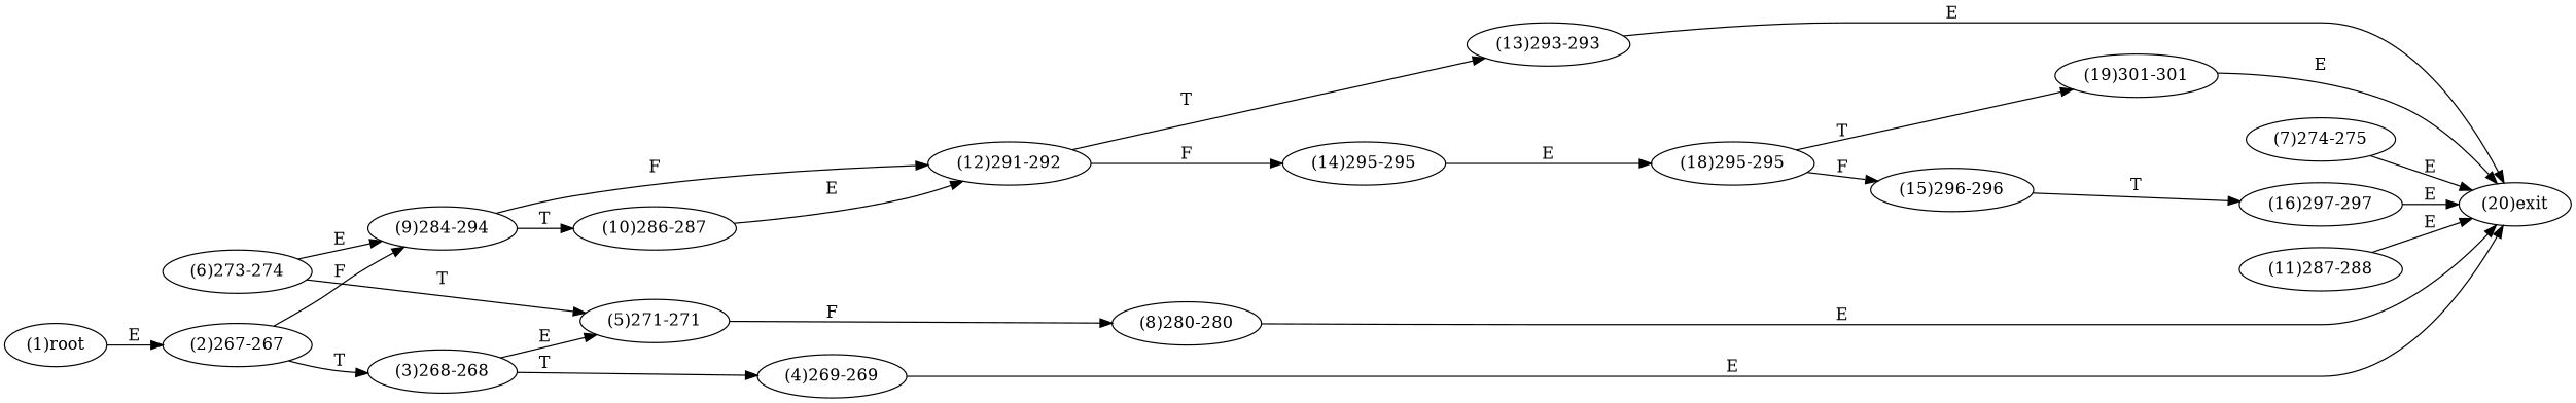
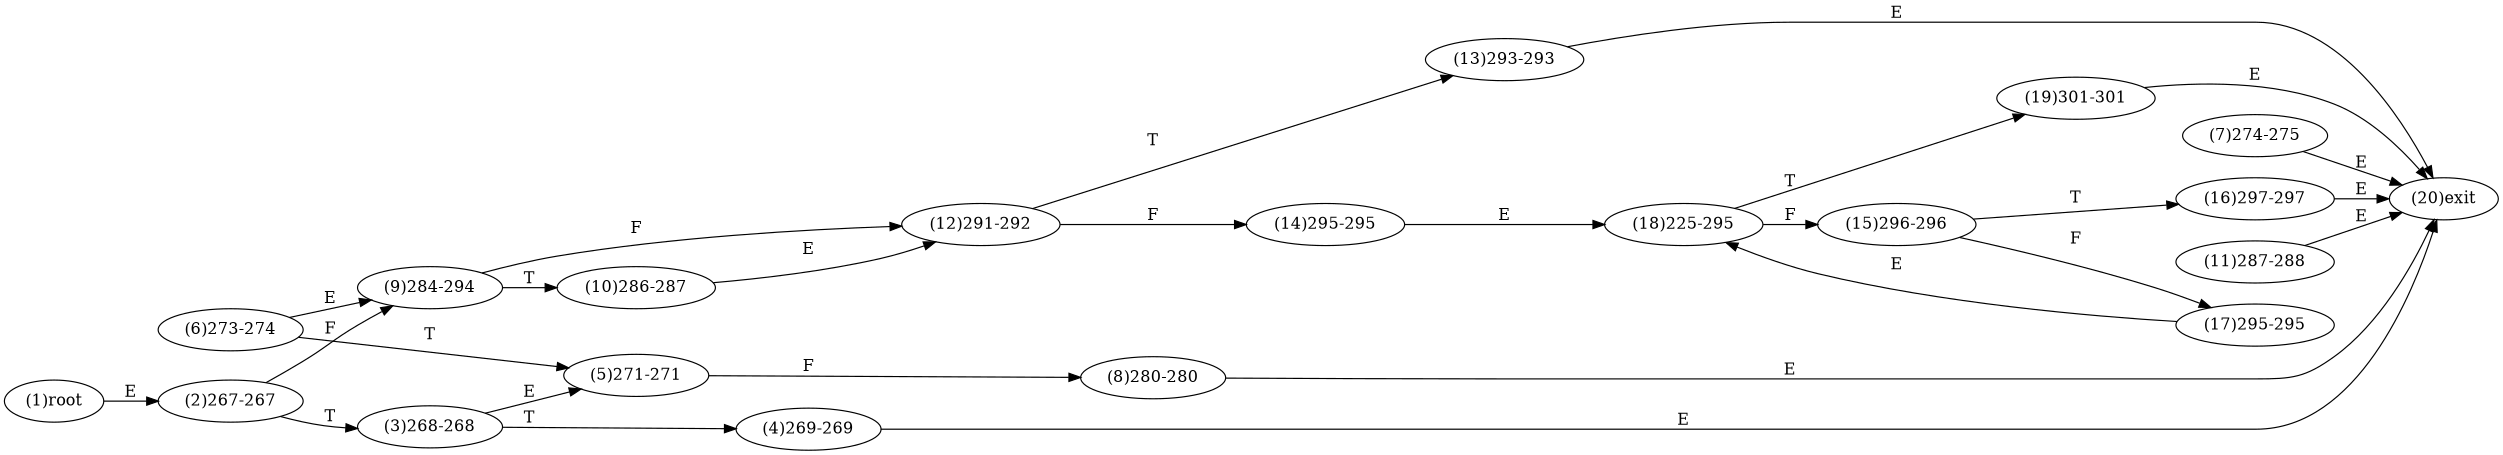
  digraph {
    rankdir=LR
    n1 [label="(1)root"]
    n2 [label="(2)267-267"]
    n3 [label="(3)268-268"]
    n4 [label="(9)284-294"]
    n5 [label="(4)269-269"]
    n6 [label="(5)271-271"]
    n7 [label="(10)286-287"]
    n8 [label="(12)291-292"]
    n9 [label="(20)exit"]
    n10 [label="(8)280-280"]
    n11 [label="(6)273-274"]
    n12 [label="(7)274-275"]
    n13 [label="(13)293-293"]
    n14 [label="(14)295-295"]
    n15 [label="(11)287-288"]
-   n16 [label="(18)295-295"]
+   n16 [label="(18)225-295"]
    n17 [label="(15)296-296"]
    n18 [label="(19)301-301"]
+   n19 [label="(17)295-295"]
    n20 [label="(16)297-297"]
    n1 -> n2 [label=E]
    n2 -> n3 [label=T]
    n2 -> n4 [label=F]
    n3 -> n5 [label=T]
    n3 -> n6 [label=E]
    n4 -> n7 [label=T]
    n4 -> n8 [label=F]
    n5 -> n9 [label=E]
    n6 -> n10 [label=F]
    n7 -> n8 [label=E]
    n8 -> n13 [label=T]
    n8 -> n14 [label=F]
    n10 -> n9 [label=E]
    n11 -> n4 [label=E]
    n11 -> n6 [label=T]
    n12 -> n9 [label=E]
    n13 -> n9 [label=E]
    n14 -> n16 [label=E]
    n15 -> n9 [label=E]
    n16 -> n17 [label=F]
    n16 -> n18 [label=T]
+   n17 -> n19 [label=F]
    n17 -> n20 [label=T]
    n18 -> n9 [label=E]
+   n19 -> n16 [label=E]
    n20 -> n9 [label=E]
  }
